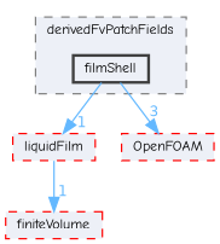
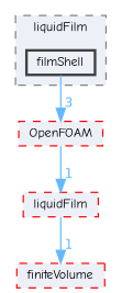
  digraph {
    compound=true
    fontname="Comic Neue"
    node [color=red fillcolor="#edf0f7" fontname="Comic Neue" fontsize=10 shape=box style="filled,dashed"]
    edge [color=steelblue1 fontcolor=steelblue1 fontname="Comic Neue" fontsize=10 headlabel=1 labeldistance=1.5 labelfontname=Helvetica labelfontsize=10]
    n1 [color=grey25 height=0.2 label=filmShell style="filled,bold" width=0.4]
    n2 [height=0.2 label=liquidFilm width=0.4]
    n3 [height=0.2 label=OpenFOAM width=0.4]
    n4 [height=0.2 label=finiteVolume width=0.4]
    subgraph cluster_1 {
      bgcolor="#edf0f7"
      fontsize=10
-     label=derivedFvPatchFields
+     label=liquidFilm
      pencolor=grey50
      style="filled,dashed"
      n1
    }
-   n1 -> n2
+   n3 -> n2
    n1 -> n3 [headlabel=3]
    n2 -> n4
  }
